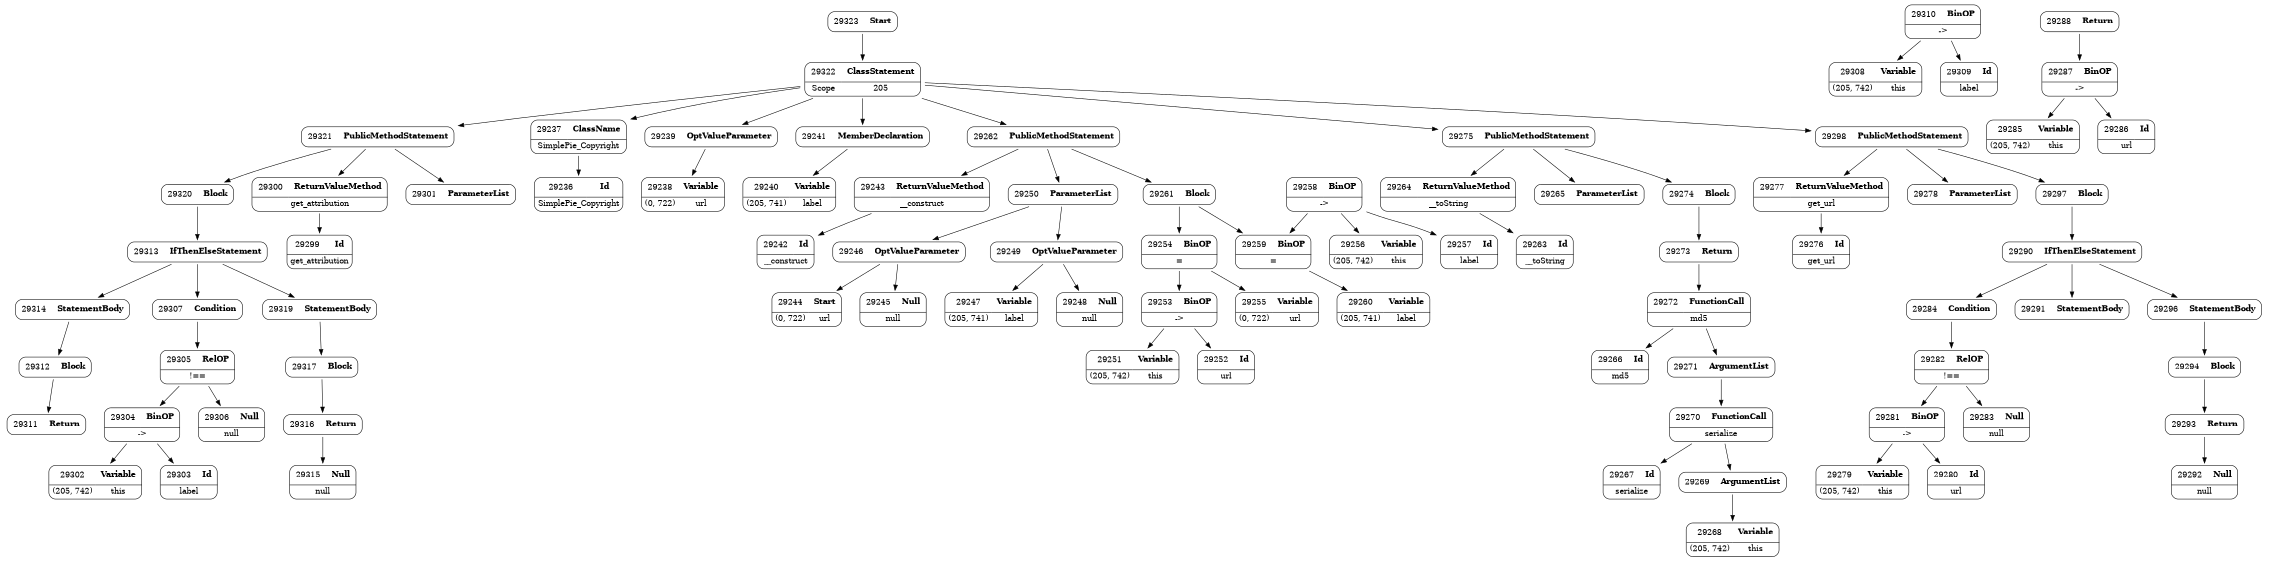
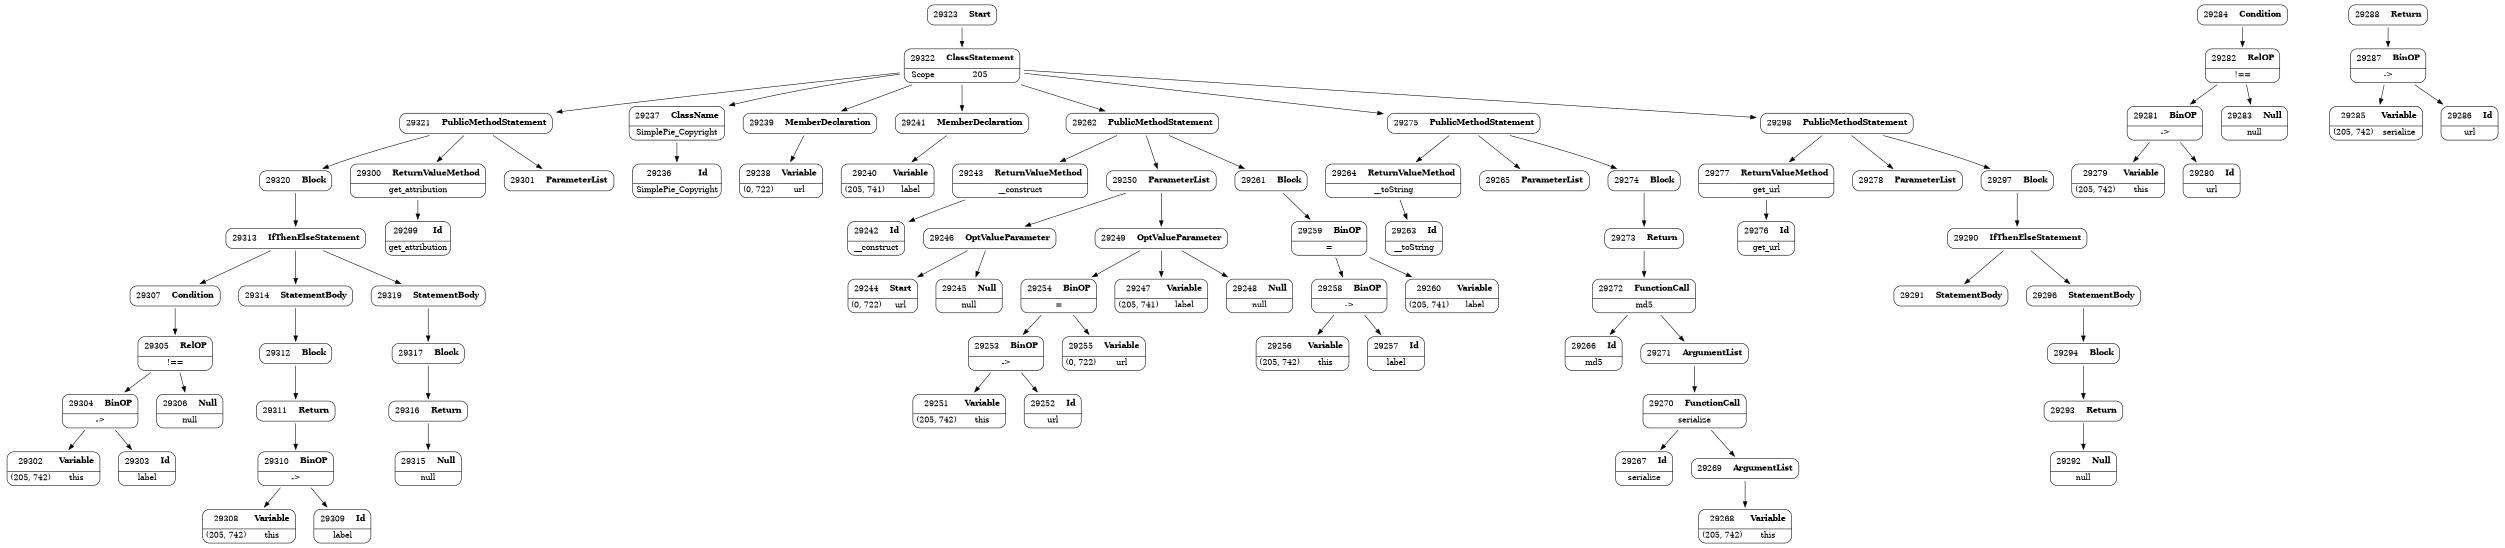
  digraph {
    node [shape=none]
    edge [weight=2]
    n1 [label=<<TABLE border='1' cellspacing='0' cellpadding='10' style='rounded' ><TR><TD border='0'>29312</TD><TD border='0'><B>Block</B></TD></TR></TABLE>>]
    n2 [label=<<TABLE border='1' cellspacing='0' cellpadding='10' style='rounded' ><TR><TD border='0'>29311</TD><TD border='0'><B>Return</B></TD></TR></TABLE>>]
    n3 [label=<<TABLE border='1' cellspacing='0' cellpadding='10' style='rounded' ><TR><TD border='0'>29310</TD><TD border='0'><B>BinOP</B></TD></TR><HR/><TR><TD border='0' cellpadding='5' colspan='2'>-&gt;</TD></TR></TABLE>>]
    n4 [label=<<TABLE border='1' cellspacing='0' cellpadding='10' style='rounded' ><TR><TD border='0'>29308</TD><TD border='0'><B>Variable</B></TD></TR><HR/><TR><TD border='0' cellpadding='5'>(205, 742)</TD><TD border='0' cellpadding='5'>this</TD></TR></TABLE>>]
    n5 [label=<<TABLE border='1' cellspacing='0' cellpadding='10' style='rounded' ><TR><TD border='0'>29309</TD><TD border='0'><B>Id</B></TD></TR><HR/><TR><TD border='0' cellpadding='5' colspan='2'>label</TD></TR></TABLE>>]
    n6 [label=<<TABLE border='1' cellspacing='0' cellpadding='10' style='rounded' ><TR><TD border='0'>29313</TD><TD border='0'><B>IfThenElseStatement</B></TD></TR></TABLE>>]
    n7 [label=<<TABLE border='1' cellspacing='0' cellpadding='10' style='rounded' ><TR><TD border='0'>29307</TD><TD border='0'><B>Condition</B></TD></TR></TABLE>>]
    n8 [label=<<TABLE border='1' cellspacing='0' cellpadding='10' style='rounded' ><TR><TD border='0'>29314</TD><TD border='0'><B>StatementBody</B></TD></TR></TABLE>>]
    n9 [label=<<TABLE border='1' cellspacing='0' cellpadding='10' style='rounded' ><TR><TD border='0'>29319</TD><TD border='0'><B>StatementBody</B></TD></TR></TABLE>>]
    n10 [label=<<TABLE border='1' cellspacing='0' cellpadding='10' style='rounded' ><TR><TD border='0'>29305</TD><TD border='0'><B>RelOP</B></TD></TR><HR/><TR><TD border='0' cellpadding='5' colspan='2'>!==</TD></TR></TABLE>>]
    n11 [label=<<TABLE border='1' cellspacing='0' cellpadding='10' style='rounded' ><TR><TD border='0'>29317</TD><TD border='0'><B>Block</B></TD></TR></TABLE>>]
    n12 [label=<<TABLE border='1' cellspacing='0' cellpadding='10' style='rounded' ><TR><TD border='0'>29304</TD><TD border='0'><B>BinOP</B></TD></TR><HR/><TR><TD border='0' cellpadding='5' colspan='2'>-&gt;</TD></TR></TABLE>>]
    n13 [label=<<TABLE border='1' cellspacing='0' cellpadding='10' style='rounded' ><TR><TD border='0'>29306</TD><TD border='0'><B>Null</B></TD></TR><HR/><TR><TD border='0' cellpadding='5' colspan='2'>null</TD></TR></TABLE>>]
    n14 [label=<<TABLE border='1' cellspacing='0' cellpadding='10' style='rounded' ><TR><TD border='0'>29316</TD><TD border='0'><B>Return</B></TD></TR></TABLE>>]
    n15 [label=<<TABLE border='1' cellspacing='0' cellpadding='10' style='rounded' ><TR><TD border='0'>29315</TD><TD border='0'><B>Null</B></TD></TR><HR/><TR><TD border='0' cellpadding='5' colspan='2'>null</TD></TR></TABLE>>]
    n16 [label=<<TABLE border='1' cellspacing='0' cellpadding='10' style='rounded' ><TR><TD border='0'>29320</TD><TD border='0'><B>Block</B></TD></TR></TABLE>>]
    n17 [label=<<TABLE border='1' cellspacing='0' cellpadding='10' style='rounded' ><TR><TD border='0'>29321</TD><TD border='0'><B>PublicMethodStatement</B></TD></TR></TABLE>>]
    n18 [label=<<TABLE border='1' cellspacing='0' cellpadding='10' style='rounded' ><TR><TD border='0'>29300</TD><TD border='0'><B>ReturnValueMethod</B></TD></TR><HR/><TR><TD border='0' cellpadding='5' colspan='2'>get_attribution</TD></TR></TABLE>>]
    n19 [label=<<TABLE border='1' cellspacing='0' cellpadding='10' style='rounded' ><TR><TD border='0'>29301</TD><TD border='0'><B>ParameterList</B></TD></TR></TABLE>>]
    n20 [label=<<TABLE border='1' cellspacing='0' cellpadding='10' style='rounded' ><TR><TD border='0'>29299</TD><TD border='0'><B>Id</B></TD></TR><HR/><TR><TD border='0' cellpadding='5' colspan='2'>get_attribution</TD></TR></TABLE>>]
    n21 [label=<<TABLE border='1' cellspacing='0' cellpadding='10' style='rounded' ><TR><TD border='0'>29322</TD><TD border='0'><B>ClassStatement</B></TD></TR><HR/><TR><TD border='0' cellpadding='5'>Scope</TD><TD border='0' cellpadding='5'>205</TD></TR></TABLE>>]
    n22 [label=<<TABLE border='1' cellspacing='0' cellpadding='10' style='rounded' ><TR><TD border='0'>29237</TD><TD border='0'><B>ClassName</B></TD></TR><HR/><TR><TD border='0' cellpadding='5' colspan='2'>SimplePie_Copyright</TD></TR></TABLE>>]
-   n23 [label=<<TABLE border='1' cellspacing='0' cellpadding='10' style='rounded' ><TR><TD border='0'>29239</TD><TD border='0'><B>OptValueParameter</B></TD></TR></TABLE>>]
+   n23 [label=<<TABLE border='1' cellspacing='0' cellpadding='10' style='rounded' ><TR><TD border='0'>29239</TD><TD border='0'><B>MemberDeclaration</B></TD></TR></TABLE>>]
    n24 [label=<<TABLE border='1' cellspacing='0' cellpadding='10' style='rounded' ><TR><TD border='0'>29241</TD><TD border='0'><B>MemberDeclaration</B></TD></TR></TABLE>>]
    n25 [label=<<TABLE border='1' cellspacing='0' cellpadding='10' style='rounded' ><TR><TD border='0'>29262</TD><TD border='0'><B>PublicMethodStatement</B></TD></TR></TABLE>>]
    n26 [label=<<TABLE border='1' cellspacing='0' cellpadding='10' style='rounded' ><TR><TD border='0'>29275</TD><TD border='0'><B>PublicMethodStatement</B></TD></TR></TABLE>>]
    n27 [label=<<TABLE border='1' cellspacing='0' cellpadding='10' style='rounded' ><TR><TD border='0'>29298</TD><TD border='0'><B>PublicMethodStatement</B></TD></TR></TABLE>>]
    n28 [label=<<TABLE border='1' cellspacing='0' cellpadding='10' style='rounded' ><TR><TD border='0'>29236</TD><TD border='0'><B>Id</B></TD></TR><HR/><TR><TD border='0' cellpadding='5' colspan='2'>SimplePie_Copyright</TD></TR></TABLE>>]
    n29 [label=<<TABLE border='1' cellspacing='0' cellpadding='10' style='rounded' ><TR><TD border='0'>29238</TD><TD border='0'><B>Variable</B></TD></TR><HR/><TR><TD border='0' cellpadding='5'>(0, 722)</TD><TD border='0' cellpadding='5'>url</TD></TR></TABLE>>]
    n30 [label=<<TABLE border='1' cellspacing='0' cellpadding='10' style='rounded' ><TR><TD border='0'>29240</TD><TD border='0'><B>Variable</B></TD></TR><HR/><TR><TD border='0' cellpadding='5'>(205, 741)</TD><TD border='0' cellpadding='5'>label</TD></TR></TABLE>>]
    n31 [label=<<TABLE border='1' cellspacing='0' cellpadding='10' style='rounded' ><TR><TD border='0'>29243</TD><TD border='0'><B>ReturnValueMethod</B></TD></TR><HR/><TR><TD border='0' cellpadding='5' colspan='2'>__construct</TD></TR></TABLE>>]
    n32 [label=<<TABLE border='1' cellspacing='0' cellpadding='10' style='rounded' ><TR><TD border='0'>29250</TD><TD border='0'><B>ParameterList</B></TD></TR></TABLE>>]
    n33 [label=<<TABLE border='1' cellspacing='0' cellpadding='10' style='rounded' ><TR><TD border='0'>29261</TD><TD border='0'><B>Block</B></TD></TR></TABLE>>]
    n34 [label=<<TABLE border='1' cellspacing='0' cellpadding='10' style='rounded' ><TR><TD border='0'>29264</TD><TD border='0'><B>ReturnValueMethod</B></TD></TR><HR/><TR><TD border='0' cellpadding='5' colspan='2'>__toString</TD></TR></TABLE>>]
    n35 [label=<<TABLE border='1' cellspacing='0' cellpadding='10' style='rounded' ><TR><TD border='0'>29265</TD><TD border='0'><B>ParameterList</B></TD></TR></TABLE>>]
    n36 [label=<<TABLE border='1' cellspacing='0' cellpadding='10' style='rounded' ><TR><TD border='0'>29274</TD><TD border='0'><B>Block</B></TD></TR></TABLE>>]
    n37 [label=<<TABLE border='1' cellspacing='0' cellpadding='10' style='rounded' ><TR><TD border='0'>29277</TD><TD border='0'><B>ReturnValueMethod</B></TD></TR><HR/><TR><TD border='0' cellpadding='5' colspan='2'>get_url</TD></TR></TABLE>>]
    n38 [label=<<TABLE border='1' cellspacing='0' cellpadding='10' style='rounded' ><TR><TD border='0'>29278</TD><TD border='0'><B>ParameterList</B></TD></TR></TABLE>>]
    n39 [label=<<TABLE border='1' cellspacing='0' cellpadding='10' style='rounded' ><TR><TD border='0'>29297</TD><TD border='0'><B>Block</B></TD></TR></TABLE>>]
    n40 [label=<<TABLE border='1' cellspacing='0' cellpadding='10' style='rounded' ><TR><TD border='0'>29242</TD><TD border='0'><B>Id</B></TD></TR><HR/><TR><TD border='0' cellpadding='5' colspan='2'>__construct</TD></TR></TABLE>>]
    n41 [label=<<TABLE border='1' cellspacing='0' cellpadding='10' style='rounded' ><TR><TD border='0'>29246</TD><TD border='0'><B>OptValueParameter</B></TD></TR></TABLE>>]
    n42 [label=<<TABLE border='1' cellspacing='0' cellpadding='10' style='rounded' ><TR><TD border='0'>29249</TD><TD border='0'><B>OptValueParameter</B></TD></TR></TABLE>>]
    n43 [label=<<TABLE border='1' cellspacing='0' cellpadding='10' style='rounded' ><TR><TD border='0'>29254</TD><TD border='0'><B>BinOP</B></TD></TR><HR/><TR><TD border='0' cellpadding='5' colspan='2'>=</TD></TR></TABLE>>]
    n44 [label=<<TABLE border='1' cellspacing='0' cellpadding='10' style='rounded' ><TR><TD border='0'>29259</TD><TD border='0'><B>BinOP</B></TD></TR><HR/><TR><TD border='0' cellpadding='5' colspan='2'>=</TD></TR></TABLE>>]
    n45 [label=<<TABLE border='1' cellspacing='0' cellpadding='10' style='rounded' ><TR><TD border='0'>29263</TD><TD border='0'><B>Id</B></TD></TR><HR/><TR><TD border='0' cellpadding='5' colspan='2'>__toString</TD></TR></TABLE>>]
    n46 [label=<<TABLE border='1' cellspacing='0' cellpadding='10' style='rounded' ><TR><TD border='0'>29273</TD><TD border='0'><B>Return</B></TD></TR></TABLE>>]
    n47 [label=<<TABLE border='1' cellspacing='0' cellpadding='10' style='rounded' ><TR><TD border='0'>29276</TD><TD border='0'><B>Id</B></TD></TR><HR/><TR><TD border='0' cellpadding='5' colspan='2'>get_url</TD></TR></TABLE>>]
    n48 [label=<<TABLE border='1' cellspacing='0' cellpadding='10' style='rounded' ><TR><TD border='0'>29290</TD><TD border='0'><B>IfThenElseStatement</B></TD></TR></TABLE>>]
    n49 [label=<<TABLE border='1' cellspacing='0' cellpadding='10' style='rounded' ><TR><TD border='0'>29323</TD><TD border='0'><B>Start</B></TD></TR></TABLE>>]
    n50 [label=<<TABLE border='1' cellspacing='0' cellpadding='10' style='rounded' ><TR><TD border='0'>29244</TD><TD border='0'><B>Start</B></TD></TR><HR/><TR><TD border='0' cellpadding='5'>(0, 722)</TD><TD border='0' cellpadding='5'>url</TD></TR></TABLE>>]
    n51 [label=<<TABLE border='1' cellspacing='0' cellpadding='10' style='rounded' ><TR><TD border='0'>29245</TD><TD border='0'><B>Null</B></TD></TR><HR/><TR><TD border='0' cellpadding='5' colspan='2'>null</TD></TR></TABLE>>]
    n52 [label=<<TABLE border='1' cellspacing='0' cellpadding='10' style='rounded' ><TR><TD border='0'>29247</TD><TD border='0'><B>Variable</B></TD></TR><HR/><TR><TD border='0' cellpadding='5'>(205, 741)</TD><TD border='0' cellpadding='5'>label</TD></TR></TABLE>>]
    n53 [label=<<TABLE border='1' cellspacing='0' cellpadding='10' style='rounded' ><TR><TD border='0'>29248</TD><TD border='0'><B>Null</B></TD></TR><HR/><TR><TD border='0' cellpadding='5' colspan='2'>null</TD></TR></TABLE>>]
    n54 [label=<<TABLE border='1' cellspacing='0' cellpadding='10' style='rounded' ><TR><TD border='0'>29251</TD><TD border='0'><B>Variable</B></TD></TR><HR/><TR><TD border='0' cellpadding='5'>(205, 742)</TD><TD border='0' cellpadding='5'>this</TD></TR></TABLE>>]
    n55 [label=<<TABLE border='1' cellspacing='0' cellpadding='10' style='rounded' ><TR><TD border='0'>29252</TD><TD border='0'><B>Id</B></TD></TR><HR/><TR><TD border='0' cellpadding='5' colspan='2'>url</TD></TR></TABLE>>]
    n56 [label=<<TABLE border='1' cellspacing='0' cellpadding='10' style='rounded' ><TR><TD border='0'>29253</TD><TD border='0'><B>BinOP</B></TD></TR><HR/><TR><TD border='0' cellpadding='5' colspan='2'>-&gt;</TD></TR></TABLE>>]
    n57 [label=<<TABLE border='1' cellspacing='0' cellpadding='10' style='rounded' ><TR><TD border='0'>29255</TD><TD border='0'><B>Variable</B></TD></TR><HR/><TR><TD border='0' cellpadding='5'>(0, 722)</TD><TD border='0' cellpadding='5'>url</TD></TR></TABLE>>]
    n58 [label=<<TABLE border='1' cellspacing='0' cellpadding='10' style='rounded' ><TR><TD border='0'>29256</TD><TD border='0'><B>Variable</B></TD></TR><HR/><TR><TD border='0' cellpadding='5'>(205, 742)</TD><TD border='0' cellpadding='5'>this</TD></TR></TABLE>>]
    n59 [label=<<TABLE border='1' cellspacing='0' cellpadding='10' style='rounded' ><TR><TD border='0'>29257</TD><TD border='0'><B>Id</B></TD></TR><HR/><TR><TD border='0' cellpadding='5' colspan='2'>label</TD></TR></TABLE>>]
    n60 [label=<<TABLE border='1' cellspacing='0' cellpadding='10' style='rounded' ><TR><TD border='0'>29258</TD><TD border='0'><B>BinOP</B></TD></TR><HR/><TR><TD border='0' cellpadding='5' colspan='2'>-&gt;</TD></TR></TABLE>>]
    n61 [label=<<TABLE border='1' cellspacing='0' cellpadding='10' style='rounded' ><TR><TD border='0'>29260</TD><TD border='0'><B>Variable</B></TD></TR><HR/><TR><TD border='0' cellpadding='5'>(205, 741)</TD><TD border='0' cellpadding='5'>label</TD></TR></TABLE>>]
    n62 [label=<<TABLE border='1' cellspacing='0' cellpadding='10' style='rounded' ><TR><TD border='0'>29266</TD><TD border='0'><B>Id</B></TD></TR><HR/><TR><TD border='0' cellpadding='5' colspan='2'>md5</TD></TR></TABLE>>]
    n63 [label=<<TABLE border='1' cellspacing='0' cellpadding='10' style='rounded' ><TR><TD border='0'>29267</TD><TD border='0'><B>Id</B></TD></TR><HR/><TR><TD border='0' cellpadding='5' colspan='2'>serialize</TD></TR></TABLE>>]
    n64 [label=<<TABLE border='1' cellspacing='0' cellpadding='10' style='rounded' ><TR><TD border='0'>29268</TD><TD border='0'><B>Variable</B></TD></TR><HR/><TR><TD border='0' cellpadding='5'>(205, 742)</TD><TD border='0' cellpadding='5'>this</TD></TR></TABLE>>]
    n65 [label=<<TABLE border='1' cellspacing='0' cellpadding='10' style='rounded' ><TR><TD border='0'>29269</TD><TD border='0'><B>ArgumentList</B></TD></TR></TABLE>>]
    n66 [label=<<TABLE border='1' cellspacing='0' cellpadding='10' style='rounded' ><TR><TD border='0'>29270</TD><TD border='0'><B>FunctionCall</B></TD></TR><HR/><TR><TD border='0' cellpadding='5' colspan='2'>serialize</TD></TR></TABLE>>]
    n67 [label=<<TABLE border='1' cellspacing='0' cellpadding='10' style='rounded' ><TR><TD border='0'>29271</TD><TD border='0'><B>ArgumentList</B></TD></TR></TABLE>>]
    n68 [label=<<TABLE border='1' cellspacing='0' cellpadding='10' style='rounded' ><TR><TD border='0'>29272</TD><TD border='0'><B>FunctionCall</B></TD></TR><HR/><TR><TD border='0' cellpadding='5' colspan='2'>md5</TD></TR></TABLE>>]
    n69 [label=<<TABLE border='1' cellspacing='0' cellpadding='10' style='rounded' ><TR><TD border='0'>29279</TD><TD border='0'><B>Variable</B></TD></TR><HR/><TR><TD border='0' cellpadding='5'>(205, 742)</TD><TD border='0' cellpadding='5'>this</TD></TR></TABLE>>]
    n70 [label=<<TABLE border='1' cellspacing='0' cellpadding='10' style='rounded' ><TR><TD border='0'>29280</TD><TD border='0'><B>Id</B></TD></TR><HR/><TR><TD border='0' cellpadding='5' colspan='2'>url</TD></TR></TABLE>>]
    n71 [label=<<TABLE border='1' cellspacing='0' cellpadding='10' style='rounded' ><TR><TD border='0'>29281</TD><TD border='0'><B>BinOP</B></TD></TR><HR/><TR><TD border='0' cellpadding='5' colspan='2'>-&gt;</TD></TR></TABLE>>]
    n72 [label=<<TABLE border='1' cellspacing='0' cellpadding='10' style='rounded' ><TR><TD border='0'>29282</TD><TD border='0'><B>RelOP</B></TD></TR><HR/><TR><TD border='0' cellpadding='5' colspan='2'>!==</TD></TR></TABLE>>]
    n73 [label=<<TABLE border='1' cellspacing='0' cellpadding='10' style='rounded' ><TR><TD border='0'>29283</TD><TD border='0'><B>Null</B></TD></TR><HR/><TR><TD border='0' cellpadding='5' colspan='2'>null</TD></TR></TABLE>>]
    n74 [label=<<TABLE border='1' cellspacing='0' cellpadding='10' style='rounded' ><TR><TD border='0'>29284</TD><TD border='0'><B>Condition</B></TD></TR></TABLE>>]
-   n75 [label=<<TABLE border='1' cellspacing='0' cellpadding='10' style='rounded' ><TR><TD border='0'>29285</TD><TD border='0'><B>Variable</B></TD></TR><HR/><TR><TD border='0' cellpadding='5'>(205, 742)</TD><TD border='0' cellpadding='5'>this</TD></TR></TABLE>>]
+   n75 [label=<<TABLE border='1' cellspacing='0' cellpadding='10' style='rounded' ><TR><TD border='0'>29285</TD><TD border='0'><B>Variable</B></TD></TR><HR/><TR><TD border='0' cellpadding='5'>(205, 742)</TD><TD border='0' cellpadding='5'>serialize</TD></TR></TABLE>>]
    n76 [label=<<TABLE border='1' cellspacing='0' cellpadding='10' style='rounded' ><TR><TD border='0'>29286</TD><TD border='0'><B>Id</B></TD></TR><HR/><TR><TD border='0' cellpadding='5' colspan='2'>url</TD></TR></TABLE>>]
    n77 [label=<<TABLE border='1' cellspacing='0' cellpadding='10' style='rounded' ><TR><TD border='0'>29287</TD><TD border='0'><B>BinOP</B></TD></TR><HR/><TR><TD border='0' cellpadding='5' colspan='2'>-&gt;</TD></TR></TABLE>>]
    n78 [label=<<TABLE border='1' cellspacing='0' cellpadding='10' style='rounded' ><TR><TD border='0'>29288</TD><TD border='0'><B>Return</B></TD></TR></TABLE>>]
    n79 [label=<<TABLE border='1' cellspacing='0' cellpadding='10' style='rounded' ><TR><TD border='0'>29291</TD><TD border='0'><B>StatementBody</B></TD></TR></TABLE>>]
    n80 [label=<<TABLE border='1' cellspacing='0' cellpadding='10' style='rounded' ><TR><TD border='0'>29296</TD><TD border='0'><B>StatementBody</B></TD></TR></TABLE>>]
    n81 [label=<<TABLE border='1' cellspacing='0' cellpadding='10' style='rounded' ><TR><TD border='0'>29294</TD><TD border='0'><B>Block</B></TD></TR></TABLE>>]
    n82 [label=<<TABLE border='1' cellspacing='0' cellpadding='10' style='rounded' ><TR><TD border='0'>29293</TD><TD border='0'><B>Return</B></TD></TR></TABLE>>]
    n83 [label=<<TABLE border='1' cellspacing='0' cellpadding='10' style='rounded' ><TR><TD border='0'>29292</TD><TD border='0'><B>Null</B></TD></TR><HR/><TR><TD border='0' cellpadding='5' colspan='2'>null</TD></TR></TABLE>>]
    n84 [label=<<TABLE border='1' cellspacing='0' cellpadding='10' style='rounded' ><TR><TD border='0'>29302</TD><TD border='0'><B>Variable</B></TD></TR><HR/><TR><TD border='0' cellpadding='5'>(205, 742)</TD><TD border='0' cellpadding='5'>this</TD></TR></TABLE>>]
    n85 [label=<<TABLE border='1' cellspacing='0' cellpadding='10' style='rounded' ><TR><TD border='0'>29303</TD><TD border='0'><B>Id</B></TD></TR><HR/><TR><TD border='0' cellpadding='5' colspan='2'>label</TD></TR></TABLE>>]
    n1 -> n2
+   n2 -> n3
    n3 -> n4
    n3 -> n5
    n6 -> n7
    n6 -> n8
    n6 -> n9
    n7 -> n10
    n8 -> n1
    n9 -> n11
    n10 -> n12
    n10 -> n13
    n11 -> n14
    n12 -> n84
    n12 -> n85
    n14 -> n15
    n16 -> n6
    n17 -> n16
    n17 -> n18
    n17 -> n19
    n18 -> n20
    n21 -> n17
    n21 -> n22
    n21 -> n23
    n21 -> n24
    n21 -> n25
    n21 -> n26
    n21 -> n27
    n22 -> n28
    n23 -> n29
    n24 -> n30
    n25 -> n31
    n25 -> n32
    n25 -> n33
    n26 -> n34
    n26 -> n35
    n26 -> n36
    n27 -> n37
    n27 -> n38
    n27 -> n39
    n31 -> n40
    n32 -> n41
    n32 -> n42
-   n33 -> n43
+   n42 -> n43
    n33 -> n44
    n34 -> n45
    n36 -> n46
    n37 -> n47
    n39 -> n48
    n41 -> n50
    n41 -> n51
    n42 -> n52
    n42 -> n53
    n43 -> n56
    n43 -> n57
-   n60 -> n44
+   n44 -> n60
    n44 -> n61
    n46 -> n68
-   n48 -> n74
    n48 -> n79
    n48 -> n80
    n49 -> n21
    n56 -> n54
    n56 -> n55
    n60 -> n58
    n60 -> n59
    n65 -> n64
    n66 -> n63
    n66 -> n65
    n67 -> n66
    n68 -> n62
    n68 -> n67
    n71 -> n69
    n71 -> n70
    n72 -> n71
    n72 -> n73
    n74 -> n72
    n77 -> n75
    n77 -> n76
    n78 -> n77
    n80 -> n81
    n81 -> n82
    n82 -> n83
  }
